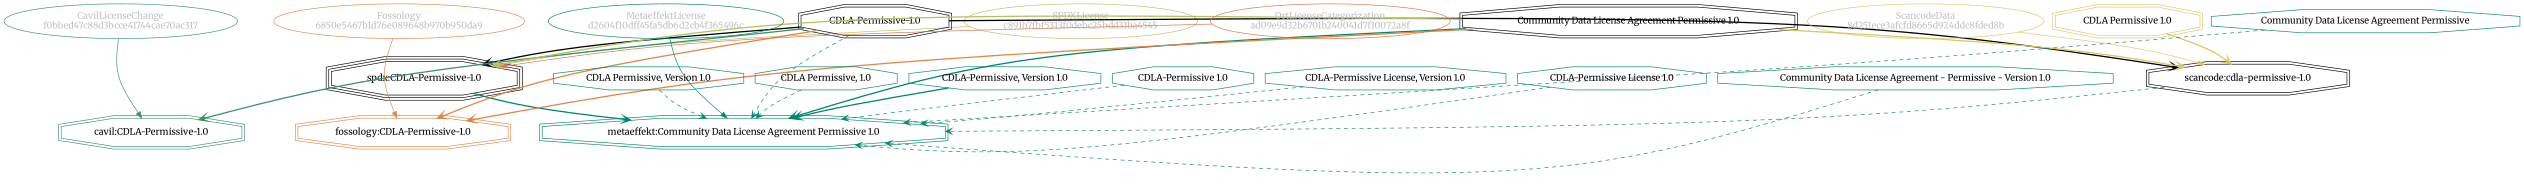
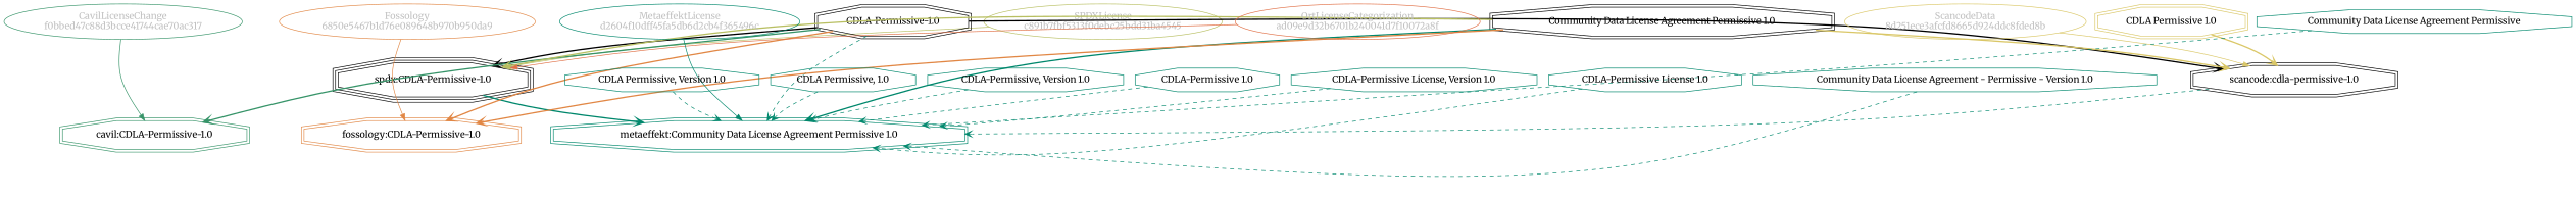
  strict digraph {
    fontname=Merriweather
    splines=curved
    node [color="#00876c" fontname=Merriweather shape=octagon]
    edge [color="#00876c" fontname=Merriweather weight=0.5 arrowhead=vee style=bold]
    n1 [color="#b8bf62" fillcolor="beige;1" fontcolor=gray label="SPDXLicense\nc891b7fbf5313f0debc25bdd31ba4545" shape=ellipse]
    n2 [label="spdx:CDLA-Permissive-1.0" shape=tripleoctagon color=""]
    n3 [label="metaeffekt:Community Data License Agreement Permissive 1.0" shape=doubleoctagon]
    n4 [label="CDLA-Permissive-1.0" shape=doubleoctagon color=""]
    n5 [label="scancode:cdla-permissive-1.0" shape=doubleoctagon color=""]
    n6 [color="#e18745" label="fossology:CDLA-Permissive-1.0" shape=doubleoctagon]
    n7 [color="#379469" label="cavil:CDLA-Permissive-1.0" shape=doubleoctagon]
    n8 [label="Community Data License Agreement Permissive 1.0" shape=doubleoctagon color=""]
    n9 [color="#dac767" fillcolor="beige;1" fontcolor=gray label="ScancodeData\n8d251ece3afcfd8665d924ddc8fded8b" shape=ellipse]
    n10 [color="#dac767" label="CDLA Permissive 1.0" shape=doubleoctagon]
    n11 [color="#e18745" fillcolor="beige;1" fontcolor=gray label="Fossology\n6850e5467b1d76e089648b970b950da9" shape=ellipse]
    n12 [color="#e06f45" fillcolor="beige;1" fontcolor=gray label="OrtLicenseCategorization\nad09e9d32b6701b240041d7f10072a8f" shape=ellipse]
    n13 [color="#379469" fillcolor="beige;1" fontcolor=gray label="CavilLicenseChange\nf0bbed47c88d3bcce41744cae70ac317" shape=ellipse]
    n14 [label="Community Data License Agreement Permissive"]
    n15 [fillcolor="beige;1" fontcolor=gray label="MetaeffektLicense\nd2604f10dff45fa5db6d2cb4f365496c" shape=ellipse]
    n16 [label="CDLA Permissive, Version 1.0"]
    n17 [label="CDLA Permissive, 1.0"]
    n18 [label="CDLA-Permissive, Version 1.0"]
    n19 [label="CDLA-Permissive 1.0"]
    n20 [label="CDLA-Permissive License, Version 1.0"]
    n21 [label="CDLA-Permissive License 1.0"]
    n22 [label="Community Data License Agreement - Permissive - Version 1.0"]
    n1 -> n2 [color="#b8bf62" arrowhead="" style=""]
    n2 -> n3 [weight=0.7]
    n4 -> n2 [weight=0.7 color=""]
    n4 -> n3 [style=dashed]
    n4 -> n5 [weight=0.7 color=""]
    n4 -> n6 [color="#e18745" weight=0.7]
    n4 -> n7 [color="#379469" weight=0.7]
    n5 -> n3 [style=dashed]
    n8 -> n2 [color="#b8bf62" weight=0.7]
    n8 -> n3 [weight=0.7]
    n8 -> n5 [color="#dac767" weight=0.7]
    n8 -> n6 [color="#e18745" weight=0.7]
    n9 -> n5 [color="#dac767" arrowhead="" style=""]
    n10 -> n5 [color="#dac767" weight=0.7]
    n11 -> n6 [color="#e18745" arrowhead="" style=""]
    n12 -> n2 [color="#e06f45" arrowhead="" style=""]
    n13 -> n7 [color="#379469" arrowhead="" style=""]
    n14 -> n3 [style=dashed]
    n15 -> n3 [arrowhead="" style=""]
    n16 -> n3 [style=dashed]
    n17 -> n3 [style=dashed]
-   n18 -> n3
+   n18 -> n3 [style=dashed]
    n19 -> n3 [style=dashed]
    n20 -> n3 [style=dashed]
    n21 -> n3 [style=dashed]
    n22 -> n3 [style=dashed]
  }
